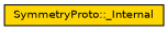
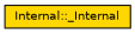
  digraph {
    rankdir=LR
-   n1 [color=black fillcolor=gold fontname=Helvetica fontsize=10 height=0.2 label="SymmetryProto::_Internal" shape=record style=filled width=0.4]
+   n1 [color=black fillcolor=gold fontname=Helvetica fontsize=10 height=0.2 label="Internal::_Internal" shape=record style=filled width=0.4]
  }
